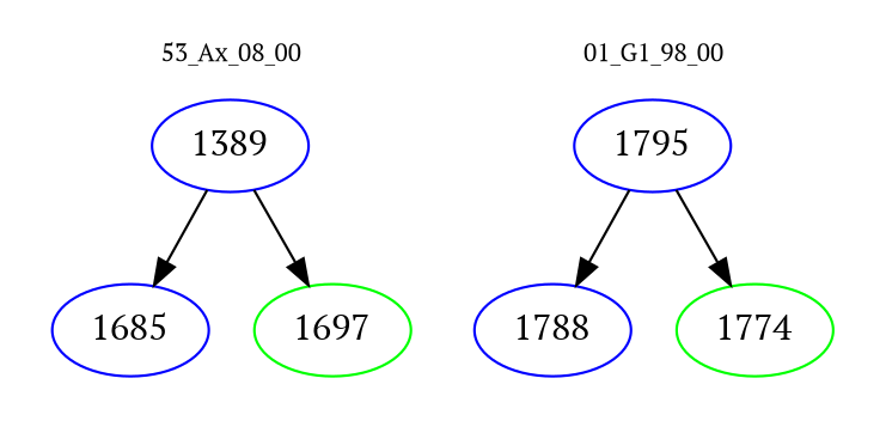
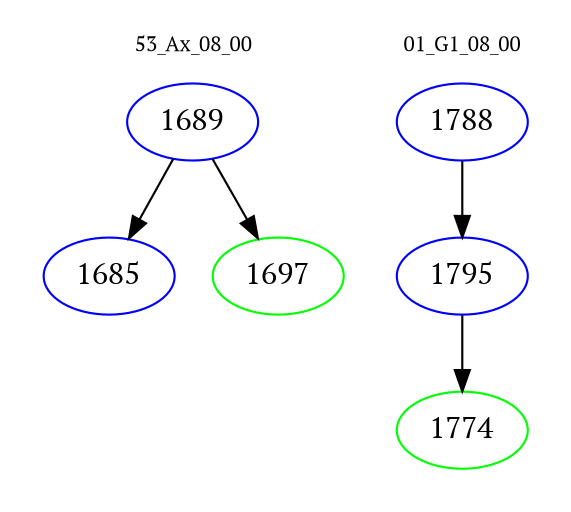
  digraph {
    fontname="PT Serif"
    node [color=blue fontname="PT Serif"]
    edge [color=black fontname="PT Serif"]
-   n1 [label=1389]
+   n1 [label=1689]
    n2 [label=1685]
    n3 [color=green label=1697]
    n4 [label=1788]
    n5 [color=green label=1774]
    n6 [label=1795]
    subgraph cluster_1 {
      color=white
      fontsize=10
      label="53_Ax_08_00"
      n1
      n2
      n3
    }
    subgraph cluster_2 {
      color=white
      fontsize=10
-     label="01_G1_98_00"
+     label="01_G1_08_00"
      n4
      n5
      n6
    }
    n1 -> n2
    n1 -> n3
-   n6 -> n4
+   n4 -> n6
    n6 -> n5
  }
